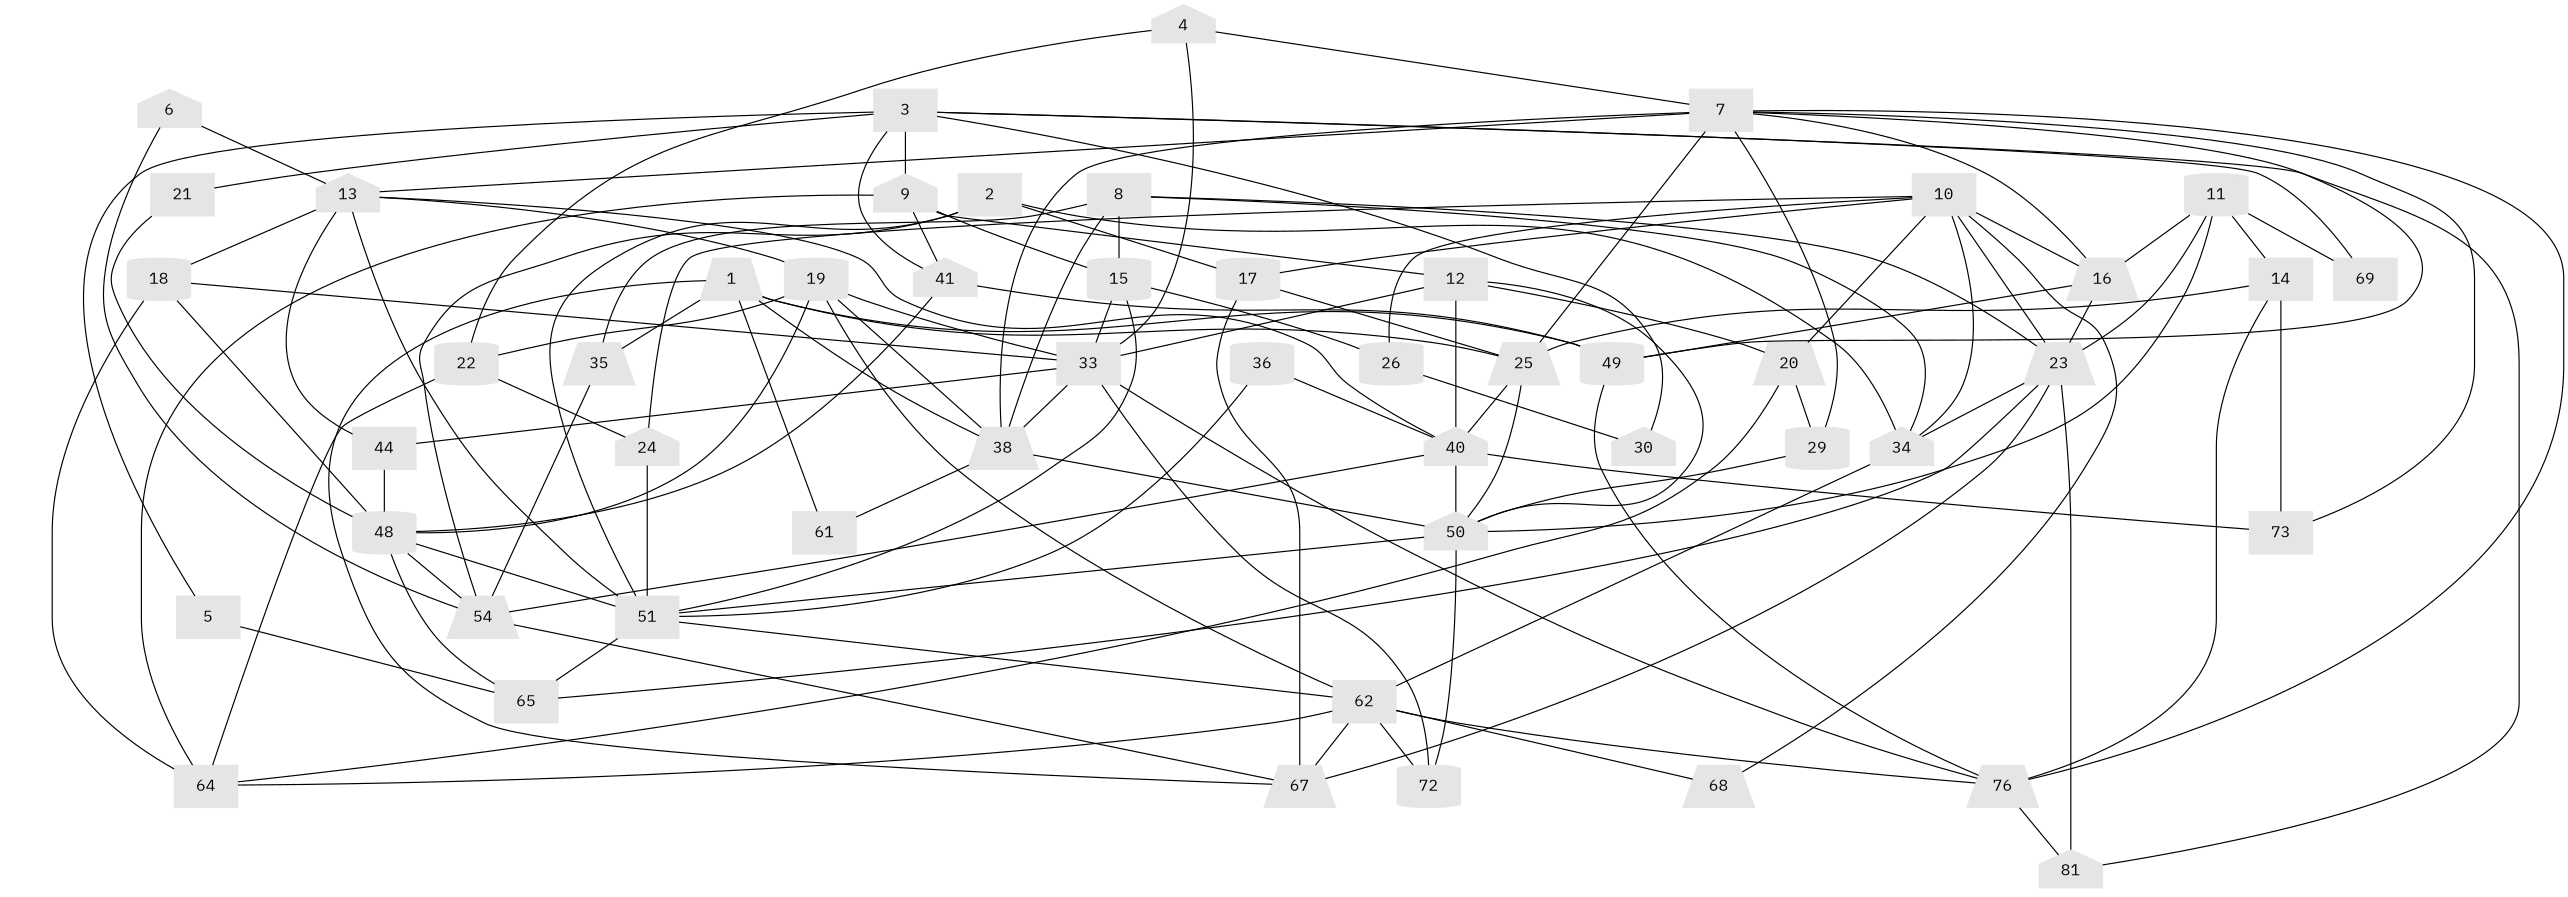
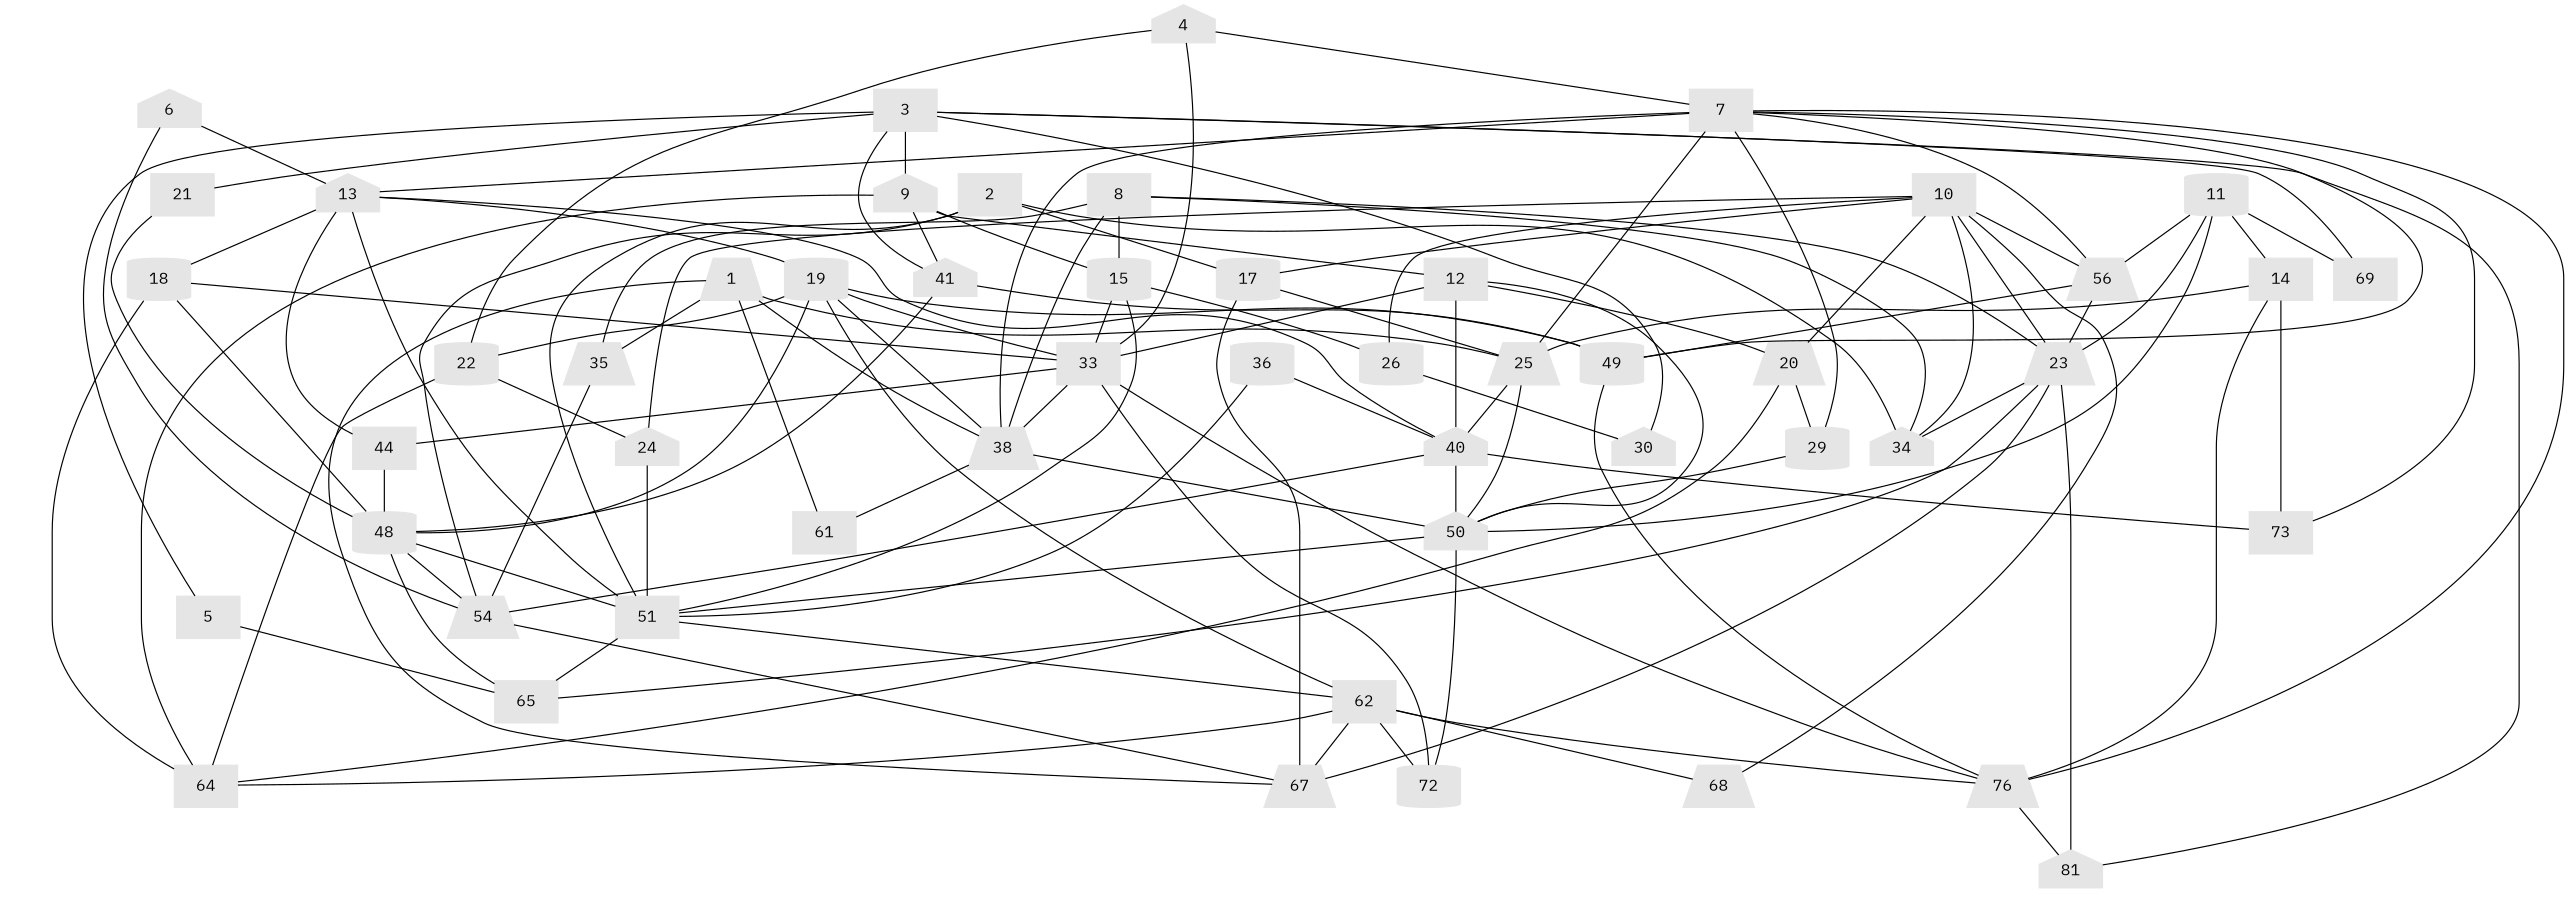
  graph {
    fontname="IBM Plex Mono"
    node [color=gray90 fontname="IBM Plex Mono" shape=box style=filled]
    edge [fontname="IBM Plex Mono"]
    1 [shape=trapezium super="+37"]
    25 [shape=trapezium super="+43"]
    35 [shape=trapezium]
    38 [shape=trapezium super="+58"]
    49 [shape=cylinder]
    61
    67 [shape=trapezium super="+82"]
    50 [shape=house super="+53"]
    40 [shape=house super="+78"]
    54 [shape=trapezium super="+59"]
    76 [shape=trapezium super="+83"]
    2 [super="+60"]
    17 [shape=cylinder super="+80"]
    34 [shape=house super="+77"]
    51 [super="+66"]
    62 [super="+71"]
    65
    81 [shape=house]
    3 [super="+52"]
    5
    9 [shape=house super="+79"]
    21
    n23 [label=30 shape=house]
    41 [shape=house]
    69
    15 [shape=cylinder]
    12 [super="+45"]
    64 [super="+75"]
    48 [shape=cylinder super="+68"]
    7 [super="+47"]
    13 [shape=house super="+55"]
-   16 [shape=trapezium super="+70"]
+   16 [shape=trapezium super="+70" label=56]
    29 [shape=cylinder]
    73
    4 [shape=house]
    22 [shape=cylinder super="+30"]
    33 [super="+46"]
    24 [shape=house]
    44
    72 [shape=cylinder]
    18 [shape=cylinder super="+57"]
    19 [shape=cylinder super="+56"]
    6 [shape=house]
    23 [shape=trapezium super="+28"]
    8 [super="+39"]
    26 [shape=cylinder]
    20 [shape=trapezium super="+42"]
    10 [super="+27"]
    n49 [label=68 shape=trapezium]
    11 [shape=cylinder super="+32"]
    14
    36 [shape=cylinder]
    1 -- 25
    1 -- 35
    1 -- 38
-   1 -- 49
+   19 -- 49
    1 -- 61
    1 -- 67
    25 -- 50
    25 -- 40
    35 -- 54
    38 -- 61
    38 -- 50
    49 -- 76
    50 -- 51
    50 -- 72
    40 -- 50
    40 -- 54
    40 -- 73
    54 -- 67
    76 -- 81
    2 -- 54
    2 -- 17
    2 -- 34
    2 -- 51
    17 -- 25
    17 -- 67 [weight=2]
-   34 -- 62
    51 -- 62
    51 -- 65
    62 -- 67
    62 -- 76
    62 -- 64
    62 -- 72
    62 -- n49
    3 -- 81
    3 -- 5
    3 -- 9 [weight=2]
    3 -- 21
    3 -- n23
    3 -- 41
    3 -- 69
    5 -- 65
    9 -- 41
    9 -- 15
    9 -- 12 [weight=2]
    9 -- 64 [weight=2]
    21 -- 48
    41 -- 49
    41 -- 48
    15 -- 51
    15 -- 33
    15 -- 26
    12 -- 50
    12 -- 40 [weight=2]
    12 -- 33
    12 -- 20
    48 -- 54
    48 -- 51
    48 -- 65
    7 -- 25 [weight=2]
    7 -- 38
    7 -- 49
    7 -- 76
    7 -- 13
    7 -- 16
    7 -- 29
    7 -- 73
    13 -- 40
    13 -- 51
    13 -- 44
    13 -- 18
    13 -- 19
    16 -- 49
    16 -- 23
    29 -- 50
    4 -- 7
    4 -- 22
    4 -- 33
    22 -- 64
    22 -- 24
    33 -- 38
    33 -- 76
    33 -- 44
    33 -- 72
    24 -- 51
    44 -- 48
    18 -- 64
    18 -- 48
    18 -- 33
    19 -- 38
    19 -- 62
    19 -- 48
    19 -- 22
    19 -- 33
    6 -- 54
    6 -- 13
    23 -- 67
    23 -- 34
    23 -- 65
    23 -- 81
    8 -- 35
    8 -- 38
    8 -- 34
    8 -- 15
    8 -- 23
    26 -- n23
    20 -- 64
    20 -- 29
    10 -- 17
    10 -- 34
    10 -- 16 [weight=2]
    10 -- 24
    10 -- 23
    10 -- 26
    10 -- 20
    10 -- n49
    11 -- 50
    11 -- 69
    11 -- 16
    11 -- 23
    11 -- 14
    14 -- 25
    14 -- 76
    14 -- 73
    36 -- 40
    36 -- 51
  }
